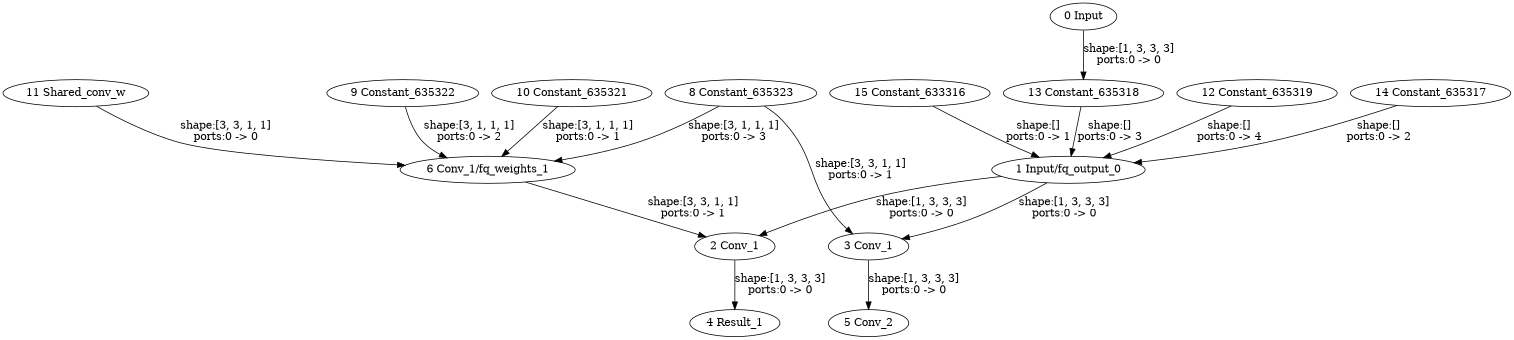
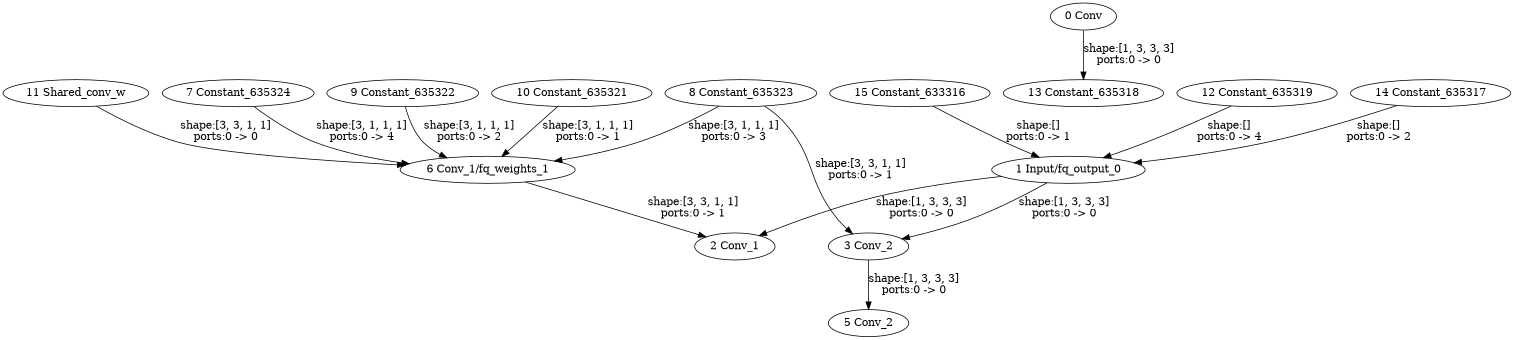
  strict digraph {
    fontname="DejaVu Serif"
    node [fontname="DejaVu Serif" type=Constant]
    edge [fontname="DejaVu Serif" style=solid]
-   "0 Input" [type=Parameter]
+   "0 Input" [type=Parameter label="0 Conv"]
    "13 Constant_635318"
    "1 Input/fq_output_0" [type=FakeQuantize]
    "2 Conv_1" [type=Convolution]
-   "3 Conv_2" [type=Convolution label="3 Conv_1"]
-   "4 Result_1" [type=Result]
+   "3 Conv_2" [type=Convolution]
    n7 [label="5 Conv_2" type=Result]
    "6 Conv_1/fq_weights_1" [type=FakeQuantize]
+   "7 Constant_635324"
    "8 Constant_635323"
    "9 Constant_635322"
    "10 Constant_635321"
    "11 Shared_conv_w"
    "12 Constant_635319"
    "14 Constant_635317"
    n16 [label="15 Constant_633316"]
    "0 Input" -> "13 Constant_635318" [label="shape:[1, 3, 3, 3]\nports:0 -> 0"]
-   "13 Constant_635318" -> "1 Input/fq_output_0" [label="shape:[]\nports:0 -> 3"]
    "1 Input/fq_output_0" -> "2 Conv_1" [label="shape:[1, 3, 3, 3]\nports:0 -> 0"]
    "1 Input/fq_output_0" -> "3 Conv_2" [label="shape:[1, 3, 3, 3]\nports:0 -> 0"]
-   "2 Conv_1" -> "4 Result_1" [label="shape:[1, 3, 3, 3]\nports:0 -> 0"]
    "3 Conv_2" -> n7 [label="shape:[1, 3, 3, 3]\nports:0 -> 0"]
    "6 Conv_1/fq_weights_1" -> "2 Conv_1" [label="shape:[3, 3, 1, 1]\nports:0 -> 1"]
+   "7 Constant_635324" -> "6 Conv_1/fq_weights_1" [label="shape:[3, 1, 1, 1]\nports:0 -> 4"]
    "8 Constant_635323" -> "3 Conv_2" [label="shape:[3, 3, 1, 1]\nports:0 -> 1"]
    "8 Constant_635323" -> "6 Conv_1/fq_weights_1" [label="shape:[3, 1, 1, 1]\nports:0 -> 3"]
    "9 Constant_635322" -> "6 Conv_1/fq_weights_1" [label="shape:[3, 1, 1, 1]\nports:0 -> 2"]
    "10 Constant_635321" -> "6 Conv_1/fq_weights_1" [label="shape:[3, 1, 1, 1]\nports:0 -> 1"]
    "11 Shared_conv_w" -> "6 Conv_1/fq_weights_1" [label="shape:[3, 3, 1, 1]\nports:0 -> 0"]
    "12 Constant_635319" -> "1 Input/fq_output_0" [label="shape:[]\nports:0 -> 4"]
    "14 Constant_635317" -> "1 Input/fq_output_0" [label="shape:[]\nports:0 -> 2"]
    n16 -> "1 Input/fq_output_0" [label="shape:[]\nports:0 -> 1"]
  }
